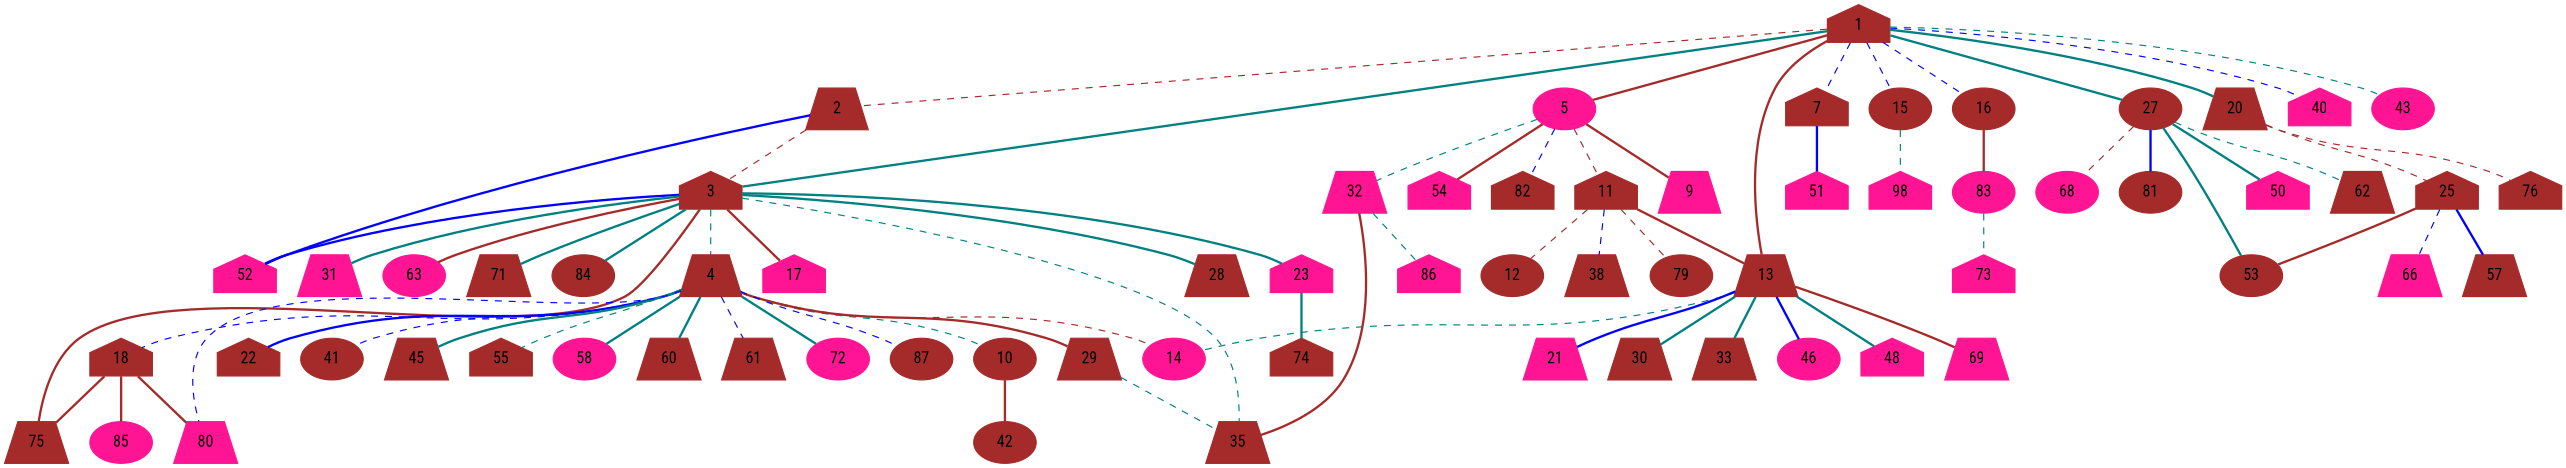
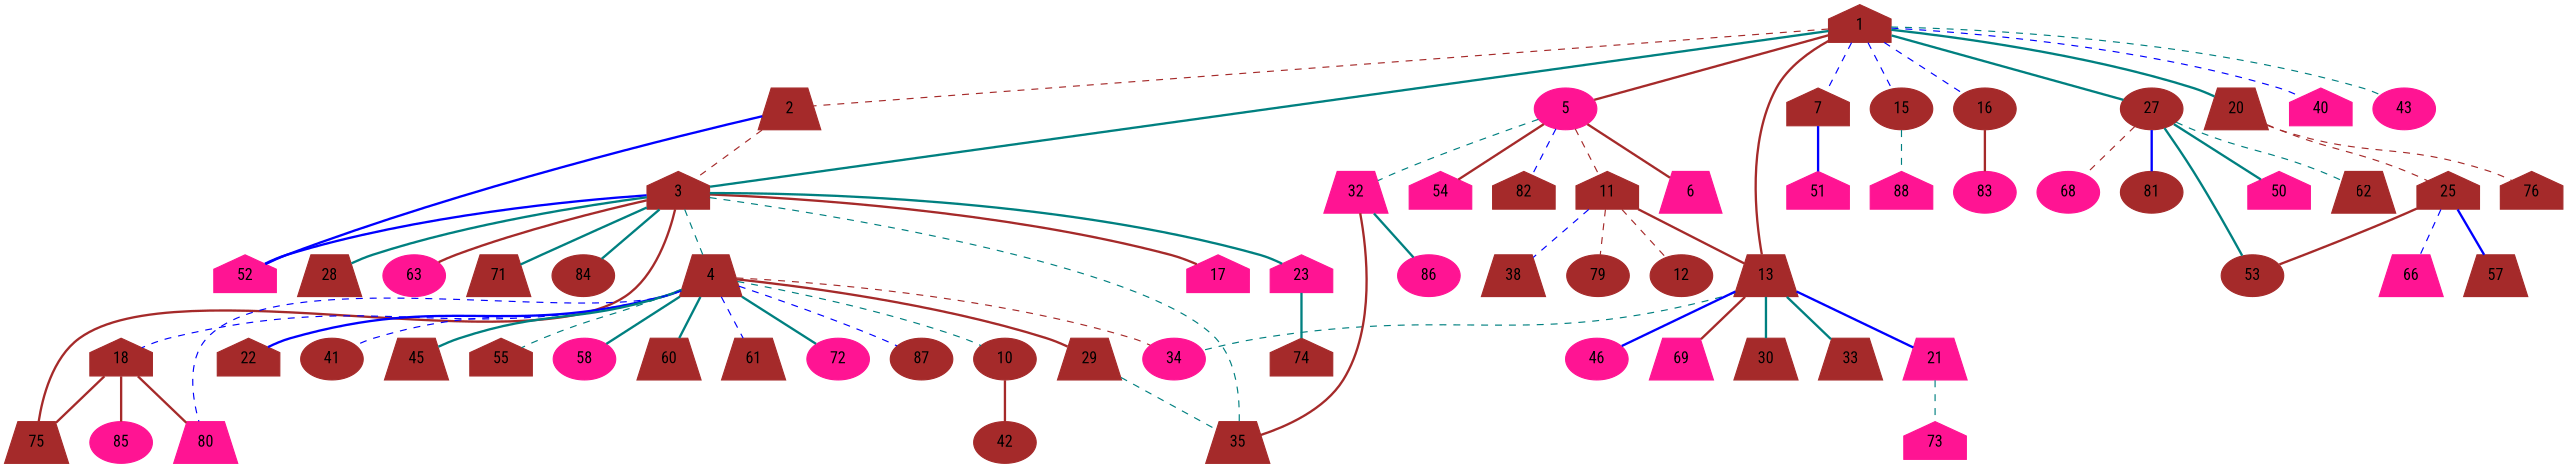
  graph {
    fontname="Roboto Condensed"
    node [color=brown fontname="Roboto Condensed" shape=trapezium style=filled]
    edge [color=teal fontname="Roboto Condensed" style=bold]
    1 [shape=house super="+46"]
    2 [super="+8"]
    3 [shape=house super="+34"]
    5 [color=deeppink shape=ellipse super="+39"]
    7 [shape=house super="+67"]
    13 [super="+19"]
    15 [shape=ellipse]
    16 [shape=ellipse super="+36"]
    20 [super="+24"]
    27 [shape=ellipse super="+37"]
    40 [color=deeppink shape=house]
    43 [color=deeppink shape=ellipse]
    52 [color=deeppink shape=house]
    4 [super="+6"]
    17 [color=deeppink shape=house]
    23 [color=deeppink shape=house super="+49"]
    28
-   31 [color=deeppink super="+65"]
    35 [super="+70"]
    63 [color=deeppink shape=ellipse]
    71
    75
    84 [shape=ellipse]
-   9 [color=deeppink]
+   9 [color=deeppink label=6]
    11 [shape=house super="+64"]
    32 [color=deeppink super="+44"]
    54 [color=deeppink shape=house]
    82 [shape=house]
    51 [color=deeppink shape=house]
-   14 [color=deeppink shape=ellipse]
+   14 [color=deeppink shape=ellipse label=34]
    21 [color=deeppink]
    30
    33
    n34 [color=deeppink label=46 shape=ellipse]
-   48 [color=deeppink shape=house]
    69 [color=deeppink]
-   88 [color=deeppink shape=house label=98]
+   88 [color=deeppink shape=house]
    83 [color=deeppink shape=ellipse]
    25 [shape=house super="+56"]
    76 [shape=house]
    53 [shape=ellipse super="+78"]
    50 [color=deeppink shape=house]
    62
    68 [color=deeppink shape=ellipse]
    81 [shape=ellipse]
    10 [shape=ellipse]
    18 [shape=house super="+26"]
    22 [shape=house]
    29
    41 [shape=ellipse]
    45
    55 [shape=house]
    58 [color=deeppink shape=ellipse]
    60
    61
    72 [color=deeppink shape=ellipse]
    80 [color=deeppink]
    87 [shape=ellipse]
    74 [shape=house]
    42 [shape=ellipse]
    85 [color=deeppink shape=ellipse]
    12 [shape=ellipse]
    38
    79 [shape=ellipse]
-   86 [color=deeppink shape=house]
+   86 [color=deeppink shape=ellipse]
    73 [color=deeppink shape=house]
    57 [super="+77"]
    66 [color=deeppink]
    1 -- 2 [color=brown style=dashed weight=2]
    1 -- 3
    1 -- 5 [color=brown]
    1 -- 7 [color=blue style=dashed]
    1 -- 13 [color=brown]
    1 -- 15 [color=blue style=dashed]
    1 -- 16 [color=blue style=dashed]
    1 -- 20
    1 -- 27
    1 -- 40 [color=blue style=dashed]
    1 -- 43 [style=dashed]
    2 -- 3 [color=brown style=dashed]
    2 -- 52 [color=blue]
    3 -- 52 [color=blue]
    3 -- 4 [style=dashed]
    3 -- 17 [color=brown]
    3 -- 23
    3 -- 28
-   3 -- 31
    3 -- 35 [style=dashed]
    3 -- 63 [color=brown]
    3 -- 71
    3 -- 75 [color=brown]
    3 -- 84
    5 -- 9 [color=brown]
    5 -- 11 [color=brown style=dashed]
    5 -- 32 [style=dashed]
    5 -- 54 [color=brown]
    5 -- 82 [color=blue style=dashed]
    7 -- 51 [color=blue]
    13 -- 14 [style=dashed]
    13 -- 21 [color=blue]
    13 -- 30
    13 -- 33
    13 -- n34 [color=blue]
-   13 -- 48
    13 -- 69 [color=brown]
    15 -- 88 [style=dashed]
    16 -- 83 [color=brown]
    20 -- 25 [color=brown style=dashed]
    20 -- 76 [color=brown style=dashed]
    27 -- 53
    27 -- 50
    27 -- 62 [style=dashed]
    27 -- 68 [color=brown style=dashed]
    27 -- 81 [color=blue]
    4 -- 14 [color=brown style=dashed]
    4 -- 10 [style=dashed]
    4 -- 18 [color=blue style=dashed]
    4 -- 22 [color=blue]
    4 -- 29 [color=brown]
    4 -- 41 [color=blue style=dashed]
    4 -- 45
    4 -- 55 [style=dashed]
    4 -- 58
    4 -- 60
    4 -- 61 [color=blue style=dashed]
    4 -- 72
    4 -- 80 [color=blue style=dashed]
    4 -- 87 [color=blue style=dashed]
    23 -- 74
    11 -- 13 [color=brown]
    11 -- 12 [color=brown style=dashed]
    11 -- 38 [color=blue style=dashed]
    11 -- 79 [color=brown style=dashed]
    32 -- 35 [color=brown]
-   32 -- 86 [style=dashed]
-   83 -- 73 [style=dashed]
+   32 -- 86
+   21 -- 73 [style=dashed]
    25 -- 53 [color=brown]
    25 -- 57 [color=blue]
    25 -- 66 [color=blue style=dashed]
    10 -- 42 [color=brown]
    18 -- 75 [color=brown]
    18 -- 80 [color=brown]
    18 -- 85 [color=brown]
    29 -- 35 [style=dashed]
  }
